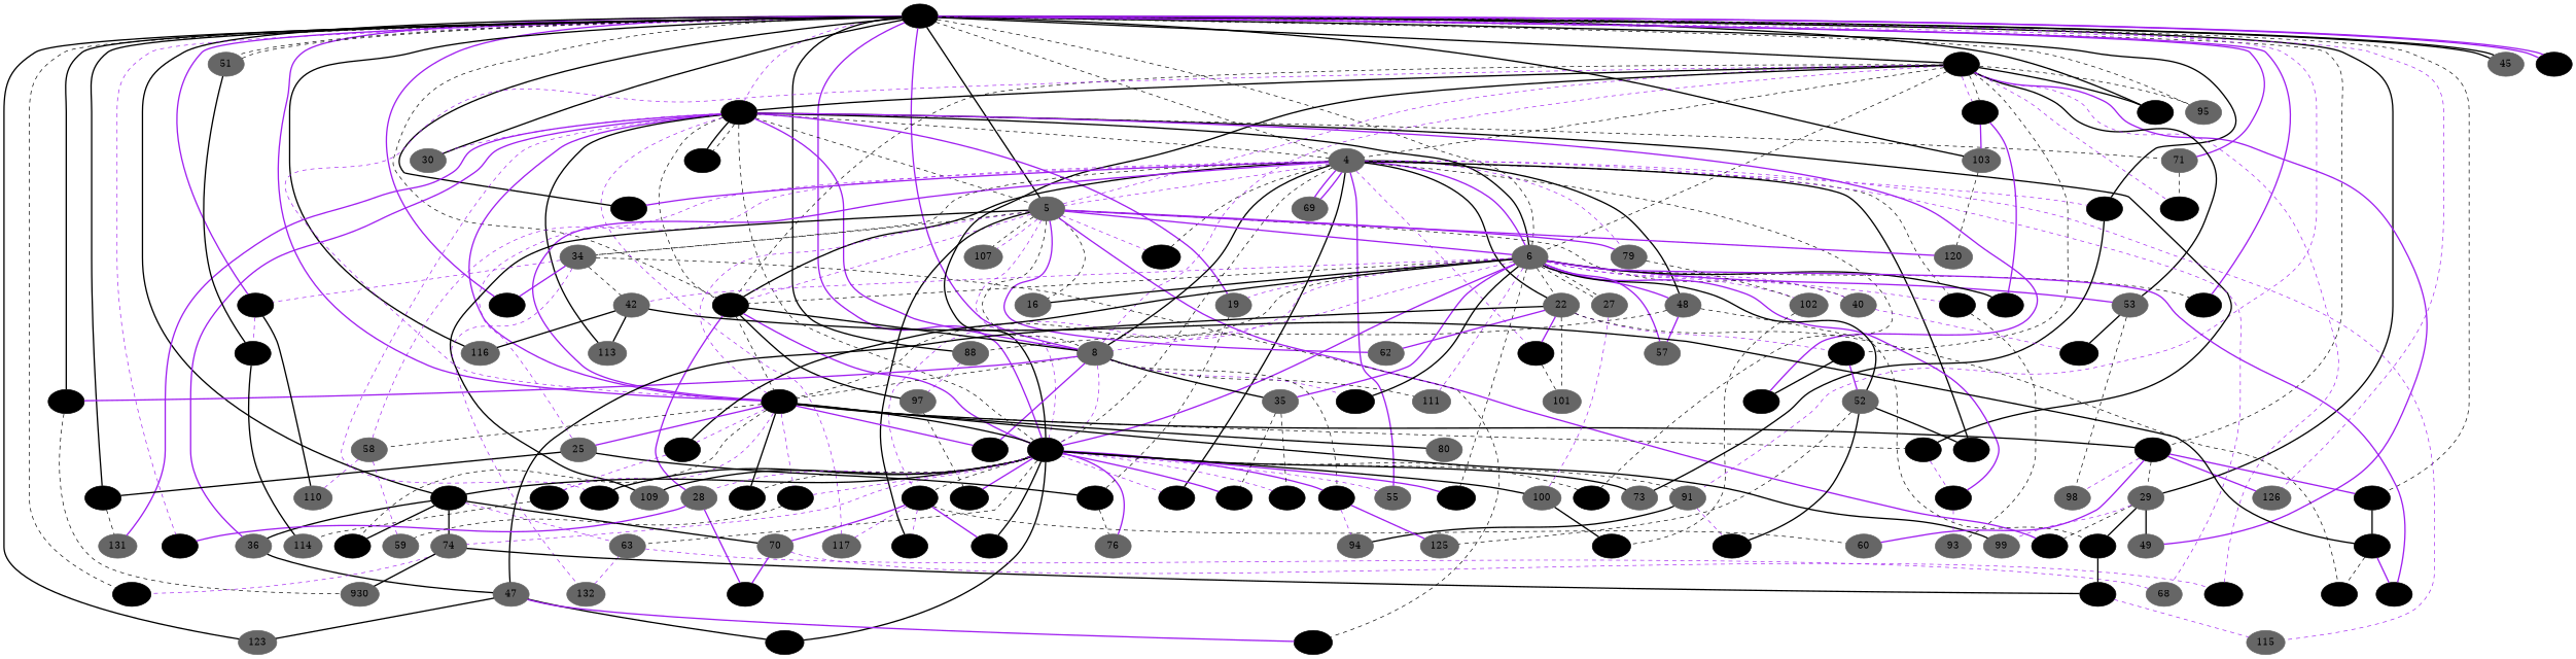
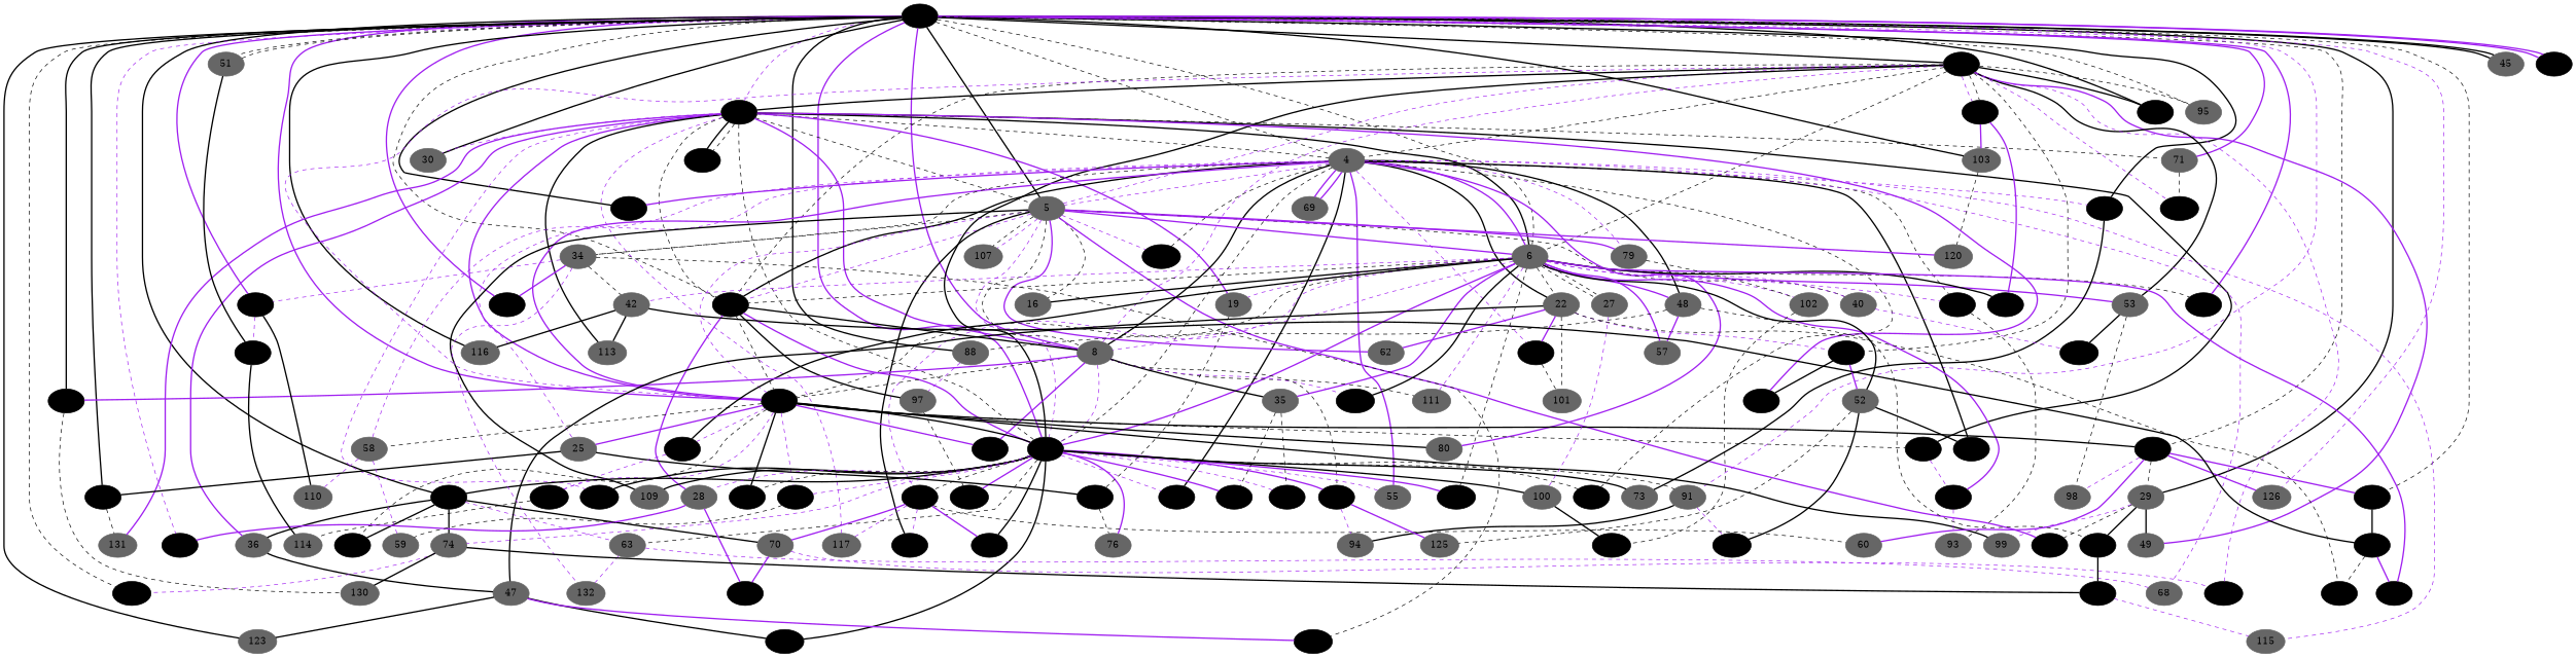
  graph {
    node [color=gray40 style=filled]
    edge [color=black style=dashed]
    1 [color=black]
    2 [color=black]
    3 [color=black]
    4
    5
    6
    7 [color=black]
    8
    9 [color=black]
    10 [color=black]
    11 [color=black]
    15 [color=black]
    18 [color=black]
    24 [color=black]
    26 [color=black]
    29
    30
    38 [color=black]
    39 [color=black]
    41 [color=black]
    44 [color=black]
    45
    51
    61 [color=black]
    71
    81 [color=black]
    82 [color=black]
    87 [color=black]
    88
    91
    95
    103
    116
    123
    126
    127 [color=black]
    37 [color=black]
    46 [color=black]
    49
    53
    104 [color=black]
    105 [color=black]
    19
    32 [color=black]
    36
    89 [color=black]
    92 [color=black]
    113
    117
    131
    133 [color=black]
    12 [color=black]
    22
    25
    31 [color=black]
    34
    48
    55
    56 [color=black]
    58
    68
    69
    78 [color=black]
    79
    80
    85 [color=black]
    115
    119 [color=black]
    16
    40
    43 [color=black]
    62
    86 [color=black]
    107
    109
    120
    13 [color=black]
    23 [color=black]
    27
    33 [color=black]
    35
    42
    52
    57
    66 [color=black]
    67 [color=black]
    102
    111
    128 [color=black]
    134 [color=black]
    28
    97
    20 [color=black]
    75 [color=black]
    14 [color=black]
    21 [color=black]
    96 [color=black]
    99
    112 [color=black]
    17 [color=black]
    54 [color=black]
    63
    73
    74
    76
    84 [color=black]
    100
    118 [color=black]
    124 [color=black]
    60
    98
    70
    64 [color=black]
    65 [color=black]
    77 [color=black]
    110
-   130 [label=930]
+   130
    94
    129 [color=black]
    121 [color=black]
    50 [color=black]
    47
    83 [color=black]
    101
    93
    106 [color=black]
    132
    59
    125
    108 [color=black]
    72 [color=black]
    114
    90 [color=black]
    1 -- 2 [style=bold]
    1 -- 3 [color=purple]
    1 -- 4
    1 -- 5 [style=bold]
    1 -- 6
    1 -- 7
    1 -- 8 [color=purple style=bold]
    1 -- 9 [color=purple style=bold]
    1 -- 10 [color=purple style=bold]
    1 -- 11
    1 -- 15 [style=bold]
    1 -- 18
    1 -- 24 [color=purple style=bold]
    1 -- 26 [style=bold]
    1 -- 29 [style=bold]
    1 -- 30 [style=bold]
    1 -- 38 [color=purple style=bold]
    1 -- 39 [color=purple style=bold]
    1 -- 41 [style=bold]
    1 -- 44 [color=purple]
    1 -- 45 [style=bold]
    1 -- 45 [style=bold]
    1 -- 51
    1 -- 51
    1 -- 61 [color=purple style=bold]
    1 -- 61 [color=purple style=bold]
    1 -- 71 [color=purple style=bold]
    1 -- 81 [style=bold]
    1 -- 82 [style=bold]
    1 -- 87 [style=bold]
    1 -- 88 [style=bold]
    1 -- 91 [color=purple]
    1 -- 95
    1 -- 103 [style=bold]
    1 -- 116 [style=bold]
    1 -- 123 [style=bold]
    1 -- 126 [color=purple]
    1 -- 127
    2 -- 3 [style=bold]
    2 -- 4
    2 -- 5 [color=purple]
    2 -- 6
    2 -- 7
    2 -- 8 [color=purple]
    2 -- 9 [color=purple]
    2 -- 10 [style=bold]
    2 -- 41 [style=bold]
    2 -- 95
    2 -- 37
    2 -- 46 [color=purple]
    2 -- 46
    2 -- 49 [color=purple style=bold]
    2 -- 53 [style=bold]
    2 -- 104 [color=purple]
    2 -- 105 [color=purple]
    3 -- 4
    3 -- 5
    3 -- 6 [style=bold]
    3 -- 7
    3 -- 8 [color=purple style=bold]
    3 -- 9 [color=purple style=bold]
    3 -- 10
    3 -- 30 [color=purple]
    3 -- 71
    3 -- 19 [color=purple style=bold]
    3 -- 32 [style=bold]
    3 -- 36 [color=purple style=bold]
    3 -- 89 [style=bold]
    3 -- 89
    3 -- 92 [color=purple style=bold]
    3 -- 113 [style=bold]
    3 -- 117 [color=purple]
    3 -- 131 [color=purple style=bold]
    3 -- 133 [color=purple]
    4 -- 5 [color=purple]
    4 -- 6 [color=purple style=bold]
    4 -- 7 [style=bold]
    4 -- 8 [style=bold]
    4 -- 9 [color=purple style=bold]
    4 -- 10
    4 -- 26 [color=purple]
    4 -- 87 [color=purple style=bold]
    4 -- 12 [style=bold]
    4 -- 22 [style=bold]
    4 -- 25 [color=purple]
    4 -- 31
    4 -- 34
    4 -- 48 [style=bold]
    4 -- 55 [color=purple style=bold]
    4 -- 56
    4 -- 58 [color=purple]
    4 -- 68 [color=purple]
    4 -- 69 [color=purple style=bold]
    4 -- 69 [color=purple style=bold]
    4 -- 78 [color=purple]
    4 -- 79 [color=purple]
+   4 -- 80 [color=purple style=bold]
    4 -- 85 [style=bold]
    4 -- 115 [color=purple]
    4 -- 119
    5 -- 6 [color=purple style=bold]
    5 -- 7 [color=purple]
    5 -- 8
    5 -- 9 [color=purple]
    5 -- 10 [color=purple]
    5 -- 34
    5 -- 79 [color=purple style=bold]
    5 -- 119 [color=purple]
    5 -- 16
    5 -- 40
    5 -- 43 [style=bold]
    5 -- 62 [color=purple style=bold]
    5 -- 86 [color=purple style=bold]
    5 -- 107
    5 -- 107 [color=purple]
    5 -- 109 [style=bold]
    5 -- 120 [color=purple style=bold]
    6 -- 7
    6 -- 8 [color=purple]
    6 -- 9
    6 -- 10 [color=purple style=bold]
    6 -- 24
    6 -- 53 [color=purple style=bold]
    6 -- 19 [color=purple]
    6 -- 22
    6 -- 31 [color=purple]
    6 -- 48 [color=purple style=bold]
    6 -- 16 [style=bold]
    6 -- 40 [color=purple]
    6 -- 13 [color=purple]
    6 -- 23 [style=bold]
    6 -- 27
    6 -- 27
    6 -- 33 [color=purple style=bold]
    6 -- 35 [color=purple style=bold]
    6 -- 42 [color=purple]
    6 -- 52 [style=bold]
    6 -- 57 [color=purple style=bold]
    6 -- 66 [style=bold]
    6 -- 67 [color=purple style=bold]
    6 -- 102 [color=purple]
    6 -- 111 [color=purple]
    6 -- 128
    6 -- 134 [style=bold]
    7 -- 8 [style=bold]
    7 -- 9
    7 -- 10 [color=purple style=bold]
    7 -- 28 [color=purple style=bold]
    7 -- 97 [style=bold]
    8 -- 9
    8 -- 10 [color=purple]
    8 -- 82 [color=purple style=bold]
    8 -- 35 [style=bold]
    8 -- 111
    8 -- 134 [color=purple]
    8 -- 20
    8 -- 75 [color=purple style=bold]
    9 -- 10 [style=bold]
    9 -- 11 [style=bold]
    9 -- 32
    9 -- 25 [color=purple style=bold]
    9 -- 58
    9 -- 80 [style=bold]
    9 -- 23 [color=purple]
    9 -- 75 [color=purple style=bold]
    9 -- 14 [color=purple]
    9 -- 21 [style=bold]
    9 -- 96
    9 -- 99 [style=bold]
    9 -- 112 [color=purple]
    10 -- 15 [style=bold]
    10 -- 91
    10 -- 133 [style=bold]
    10 -- 12 [color=purple]
    10 -- 55 [color=purple]
    10 -- 56
    10 -- 109 [style=bold]
    10 -- 13
    10 -- 128 [color=purple style=bold]
    10 -- 28 [color=purple]
    10 -- 20 [color=purple style=bold]
    10 -- 14 [color=purple]
    10 -- 21
    10 -- 17 [style=bold]
    10 -- 54 [color=purple style=bold]
    10 -- 63
    10 -- 73 [style=bold]
    10 -- 74 [color=purple]
    10 -- 76 [color=purple style=bold]
    10 -- 84 [color=purple]
    10 -- 100 [style=bold]
    10 -- 118 [color=purple style=bold]
    10 -- 124 [style=bold]
    11 -- 18 [color=purple style=bold]
    11 -- 29
    11 -- 126 [color=purple style=bold]
    11 -- 60 [color=purple style=bold]
    11 -- 98 [color=purple]
    15 -- 36 [style=bold]
    15 -- 96 [style=bold]
    15 -- 63 [color=purple]
    15 -- 74 [style=bold]
    15 -- 70 [style=bold]
    18 -- 64 [style=bold]
    26 -- 73 [style=bold]
    29 -- 49 [style=bold]
    29 -- 86
    29 -- 99 [color=purple]
    29 -- 65 [style=bold]
    39 -- 77 [color=purple]
    39 -- 110 [style=bold]
    51 -- 77 [style=bold]
    71 -- 105
    81 -- 131
    82 -- 130
    88 -- 97 [color=purple]
    91 -- 94 [style=bold]
    91 -- 129 [color=purple]
    103 -- 120
    37 -- 92 [style=bold]
    37 -- 52 [color=purple style=bold]
    46 -- 103 [color=purple style=bold]
    46 -- 66 [color=purple style=bold]
    53 -- 98
    53 -- 121 [style=bold]
    19 -- 50
    32 -- 33 [color=purple]
    36 -- 47 [style=bold]
    22 -- 37 [color=purple]
    22 -- 78 [color=purple style=bold]
    22 -- 62 [color=purple style=bold]
    22 -- 47 [style=bold]
    22 -- 83
    22 -- 101
    25 -- 81 [style=bold]
    25 -- 50 [style=bold]
    31 -- 93
    34 -- 38 [color=purple style=bold]
    34 -- 39 [color=purple]
    34 -- 42
    34 -- 106
    34 -- 132 [color=purple]
    48 -- 88
    48 -- 57 [color=purple style=bold]
    48 -- 65
    58 -- 110 [color=purple]
    58 -- 59 [color=purple]
    78 -- 101
    79 -- 102
    40 -- 121 [color=purple]
    13 -- 117 [color=purple]
    13 -- 43 [color=purple]
    13 -- 17 [color=purple style=bold]
    13 -- 60
    13 -- 70 [color=purple style=bold]
    23 -- 112 [color=purple]
    27 -- 100 [color=purple]
    33 -- 93 [color=purple]
    35 -- 54
    35 -- 84
    42 -- 116 [style=bold]
    42 -- 113 [style=bold]
    42 -- 64 [style=bold]
    52 -- 85 [style=bold]
    52 -- 129 [style=bold]
    52 -- 125
    102 -- 108
    28 -- 44 [color=purple style=bold]
    28 -- 72 [color=purple style=bold]
    97 -- 118
    20 -- 94 [color=purple]
    20 -- 125 [color=purple style=bold]
    14 -- 59
    112 -- 114
    63 -- 68 [color=purple]
    63 -- 132 [color=purple]
    74 -- 127 [color=purple]
    74 -- 130 [style=bold]
    74 -- 90 [style=bold]
    100 -- 108 [style=bold]
    70 -- 104 [color=purple]
    70 -- 72 [color=purple style=bold]
    64 -- 67 [color=purple style=bold]
    64 -- 83
    65 -- 90 [style=bold]
    77 -- 114 [style=bold]
    50 -- 76
    47 -- 123 [style=bold]
    47 -- 124 [style=bold]
    47 -- 106 [color=purple style=bold]
    90 -- 115 [color=purple]
  }
